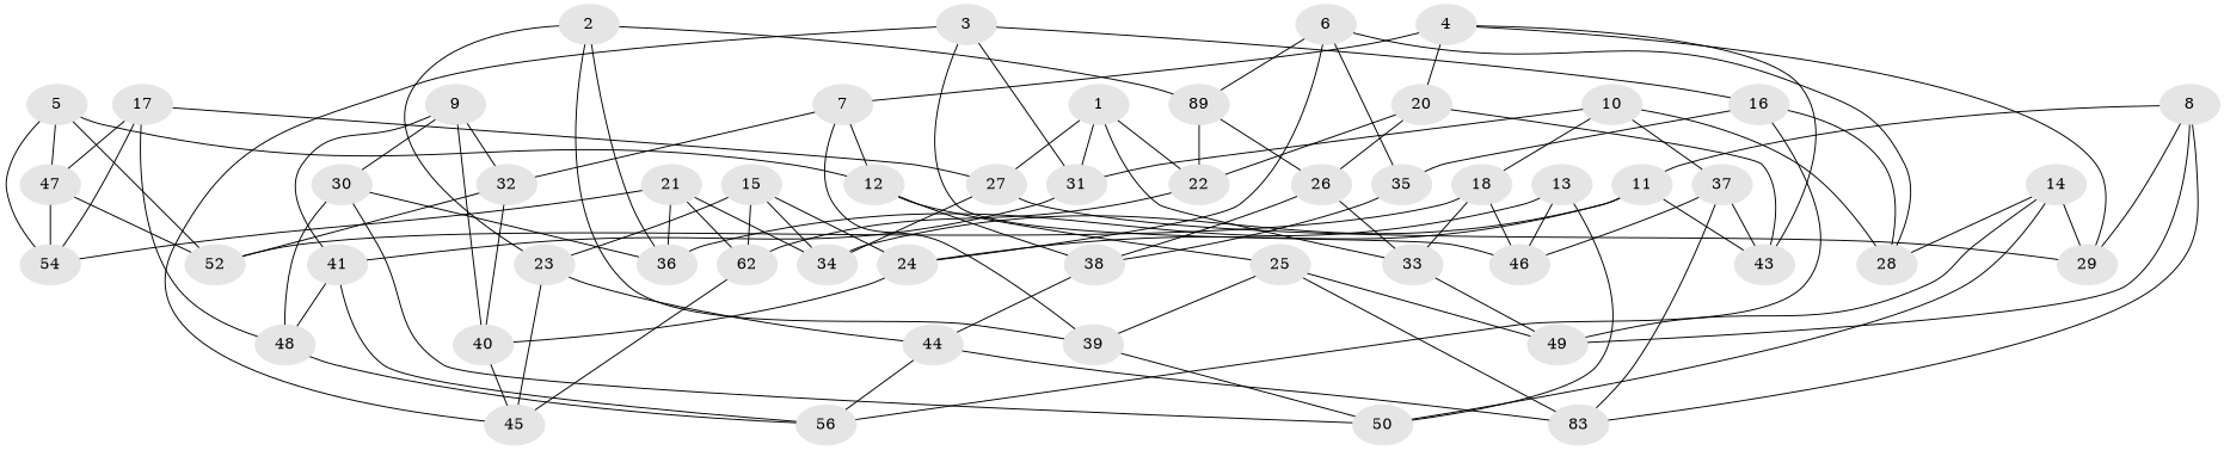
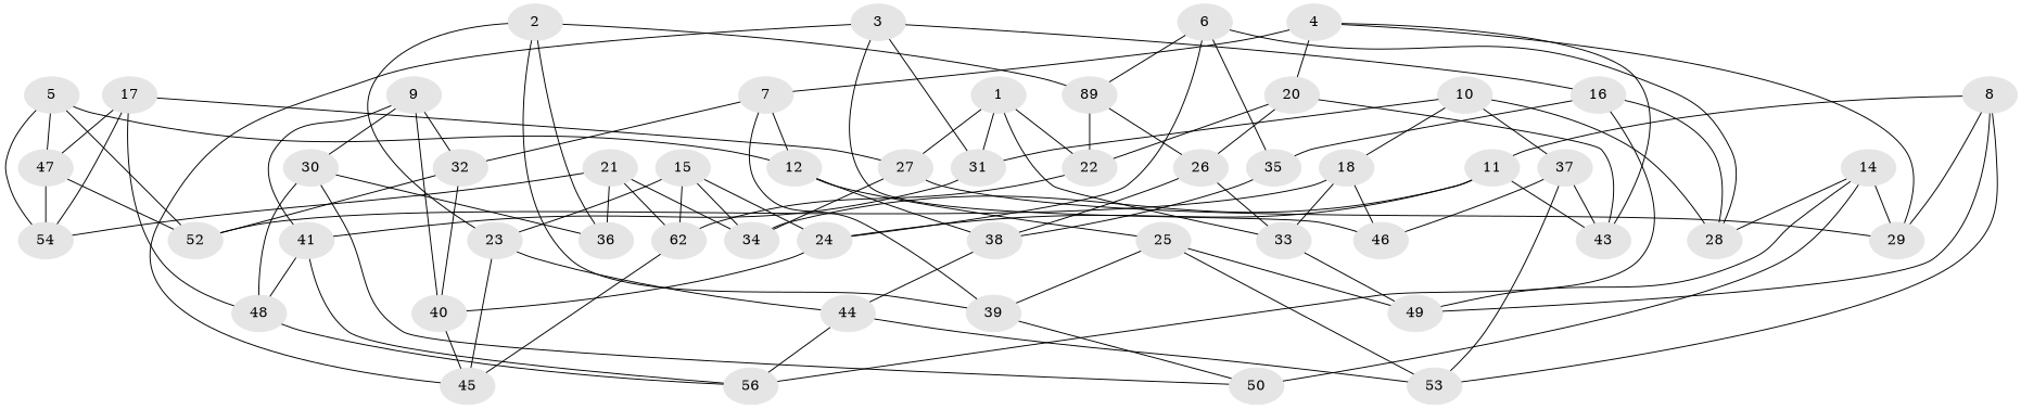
  graph {
    node [color=gray90 style=filled]
    1
    22
    27
    31
    33
    n6 [label=62]
    29
    34
    41
    49
    n11 [label=89]
    2
    23
    36
    39
    26
    45
    44
    50
    3
    16
    46
    28
    35
    n25 [label=56]
    4
    7
    20
    43
    12
    32
    5
    47
    52
    54
    25
    38
    6
    24
    40
    8
    11
-   53 [label=83]
+   53
    9
    30
    48
    10
    18
    37
-   13
    14
    15
    17
    21
    1 -- 22
    1 -- 27
    1 -- 31
    1 -- 33
    22 -- n6
    27 -- 29
    27 -- 34
    31 -- 41
    33 -- 49
    n6 -- 45
    41 -- n25
    41 -- 48
    n11 -- 22
    n11 -- 26
    2 -- n11
    2 -- 23
    2 -- 36
    2 -- 39
    23 -- 45
    23 -- 44
    39 -- 50
    26 -- 33
    26 -- 38
    44 -- n25
    44 -- 53
    3 -- 31
    3 -- 45
    3 -- 16
    3 -- 46
    16 -- 28
    16 -- 35
    16 -- n25
    35 -- 38
    4 -- 29
    4 -- 7
    4 -- 20
    4 -- 43
    7 -- 39
    7 -- 12
    7 -- 32
    20 -- 22
    20 -- 26
    20 -- 43
    12 -- 25
    12 -- 38
    32 -- 52
    32 -- 40
    5 -- 12
    5 -- 47
    5 -- 52
    5 -- 54
    47 -- 52
    47 -- 54
    25 -- 49
    25 -- 39
    25 -- 53
    38 -- 44
    6 -- n11
    6 -- 28
    6 -- 35
    6 -- 24
    24 -- 40
    40 -- 45
    8 -- 29
    8 -- 49
    8 -- 11
    8 -- 53
    11 -- 34
    11 -- 43
    11 -- 24
    9 -- 41
    9 -- 32
    9 -- 40
    9 -- 30
    30 -- 36
    30 -- 50
    30 -- 48
    48 -- n25
    10 -- 31
    10 -- 28
    10 -- 18
    10 -- 37
    18 -- 33
    18 -- 46
    18 -- 52
    37 -- 46
    37 -- 43
    37 -- 53
-   13 -- 36
-   13 -- 50
-   13 -- 46
    14 -- 29
    14 -- 49
    14 -- 50
    14 -- 28
    15 -- n6
    15 -- 34
    15 -- 23
    15 -- 24
    17 -- 27
    17 -- 47
    17 -- 54
    17 -- 48
    21 -- n6
    21 -- 34
    21 -- 36
    21 -- 54
  }
